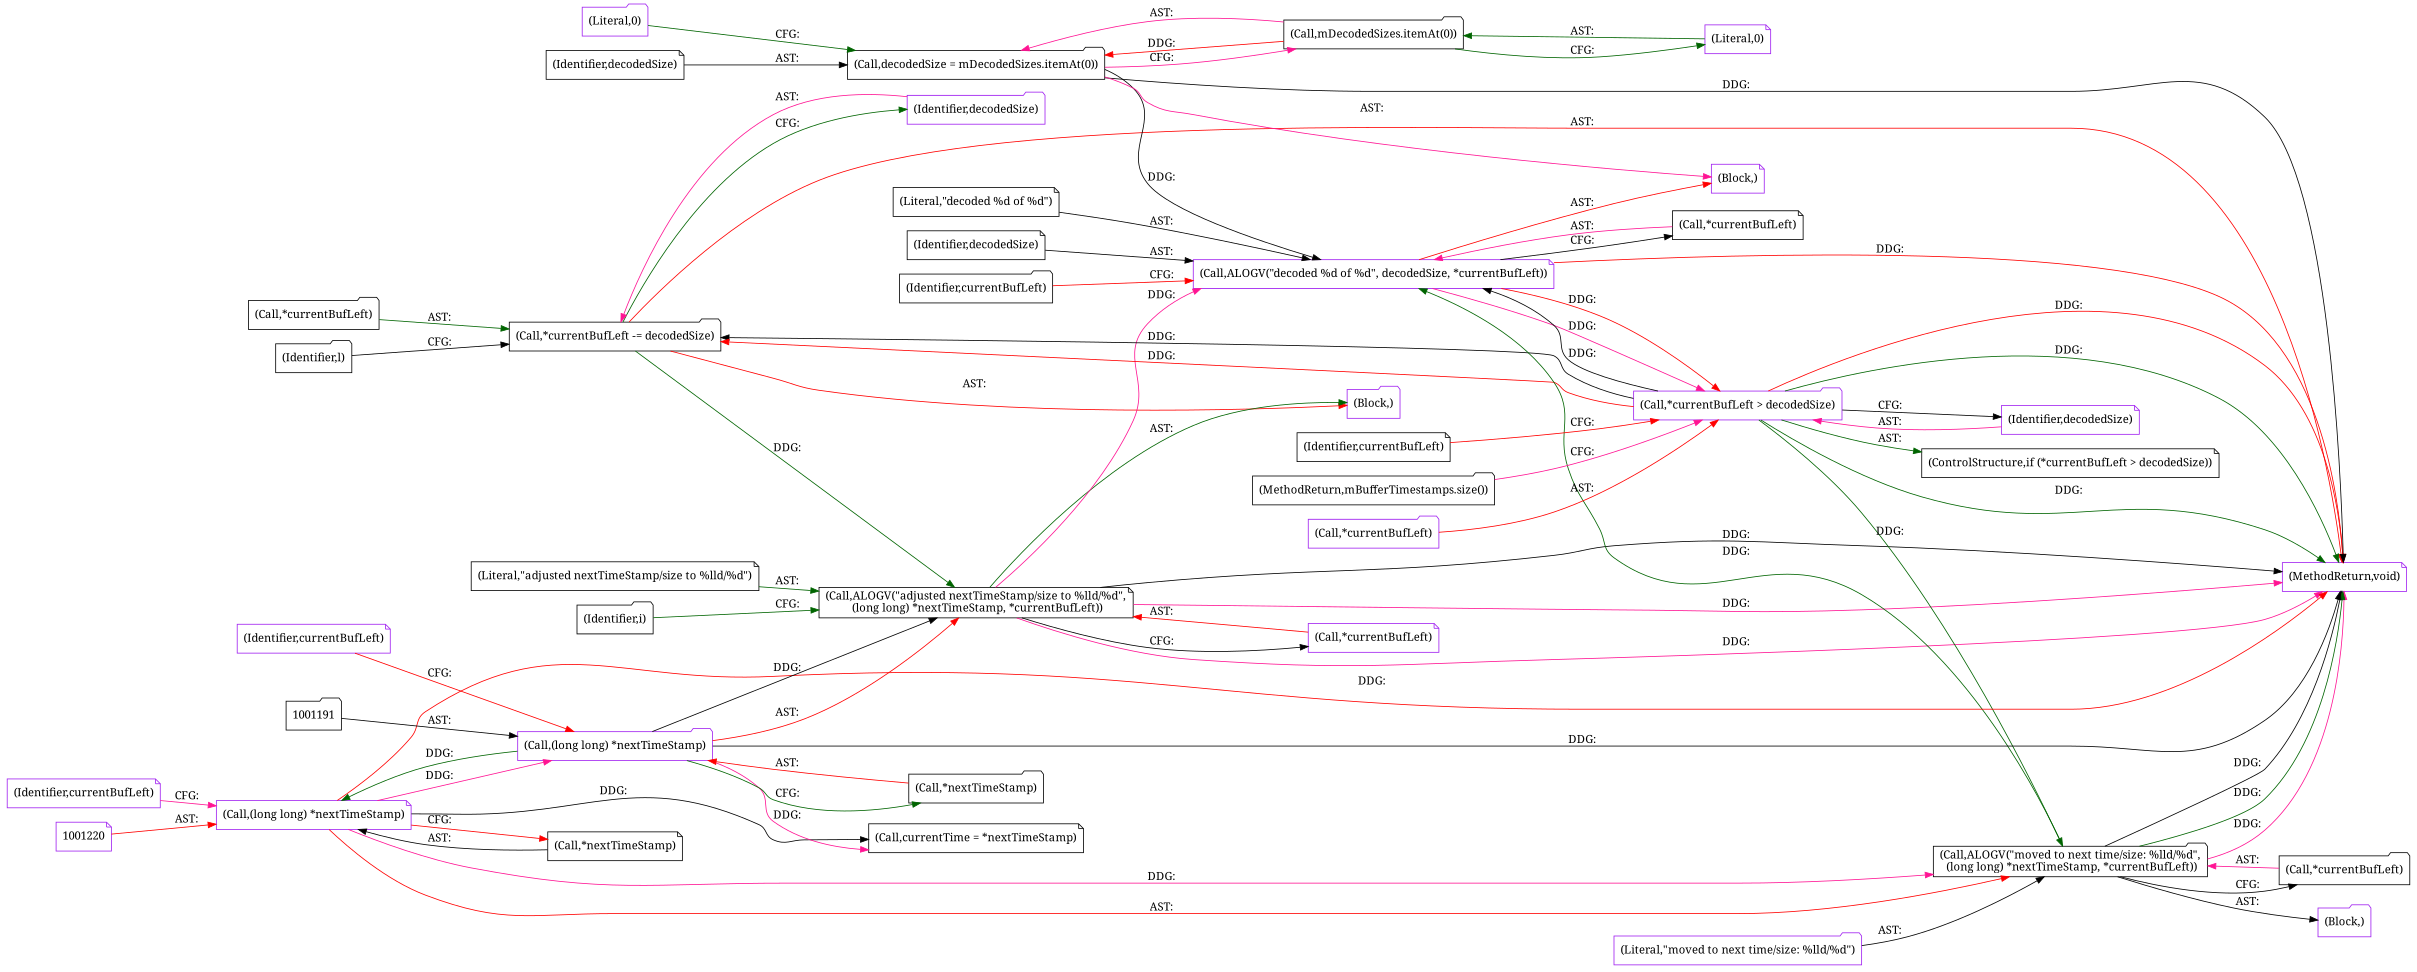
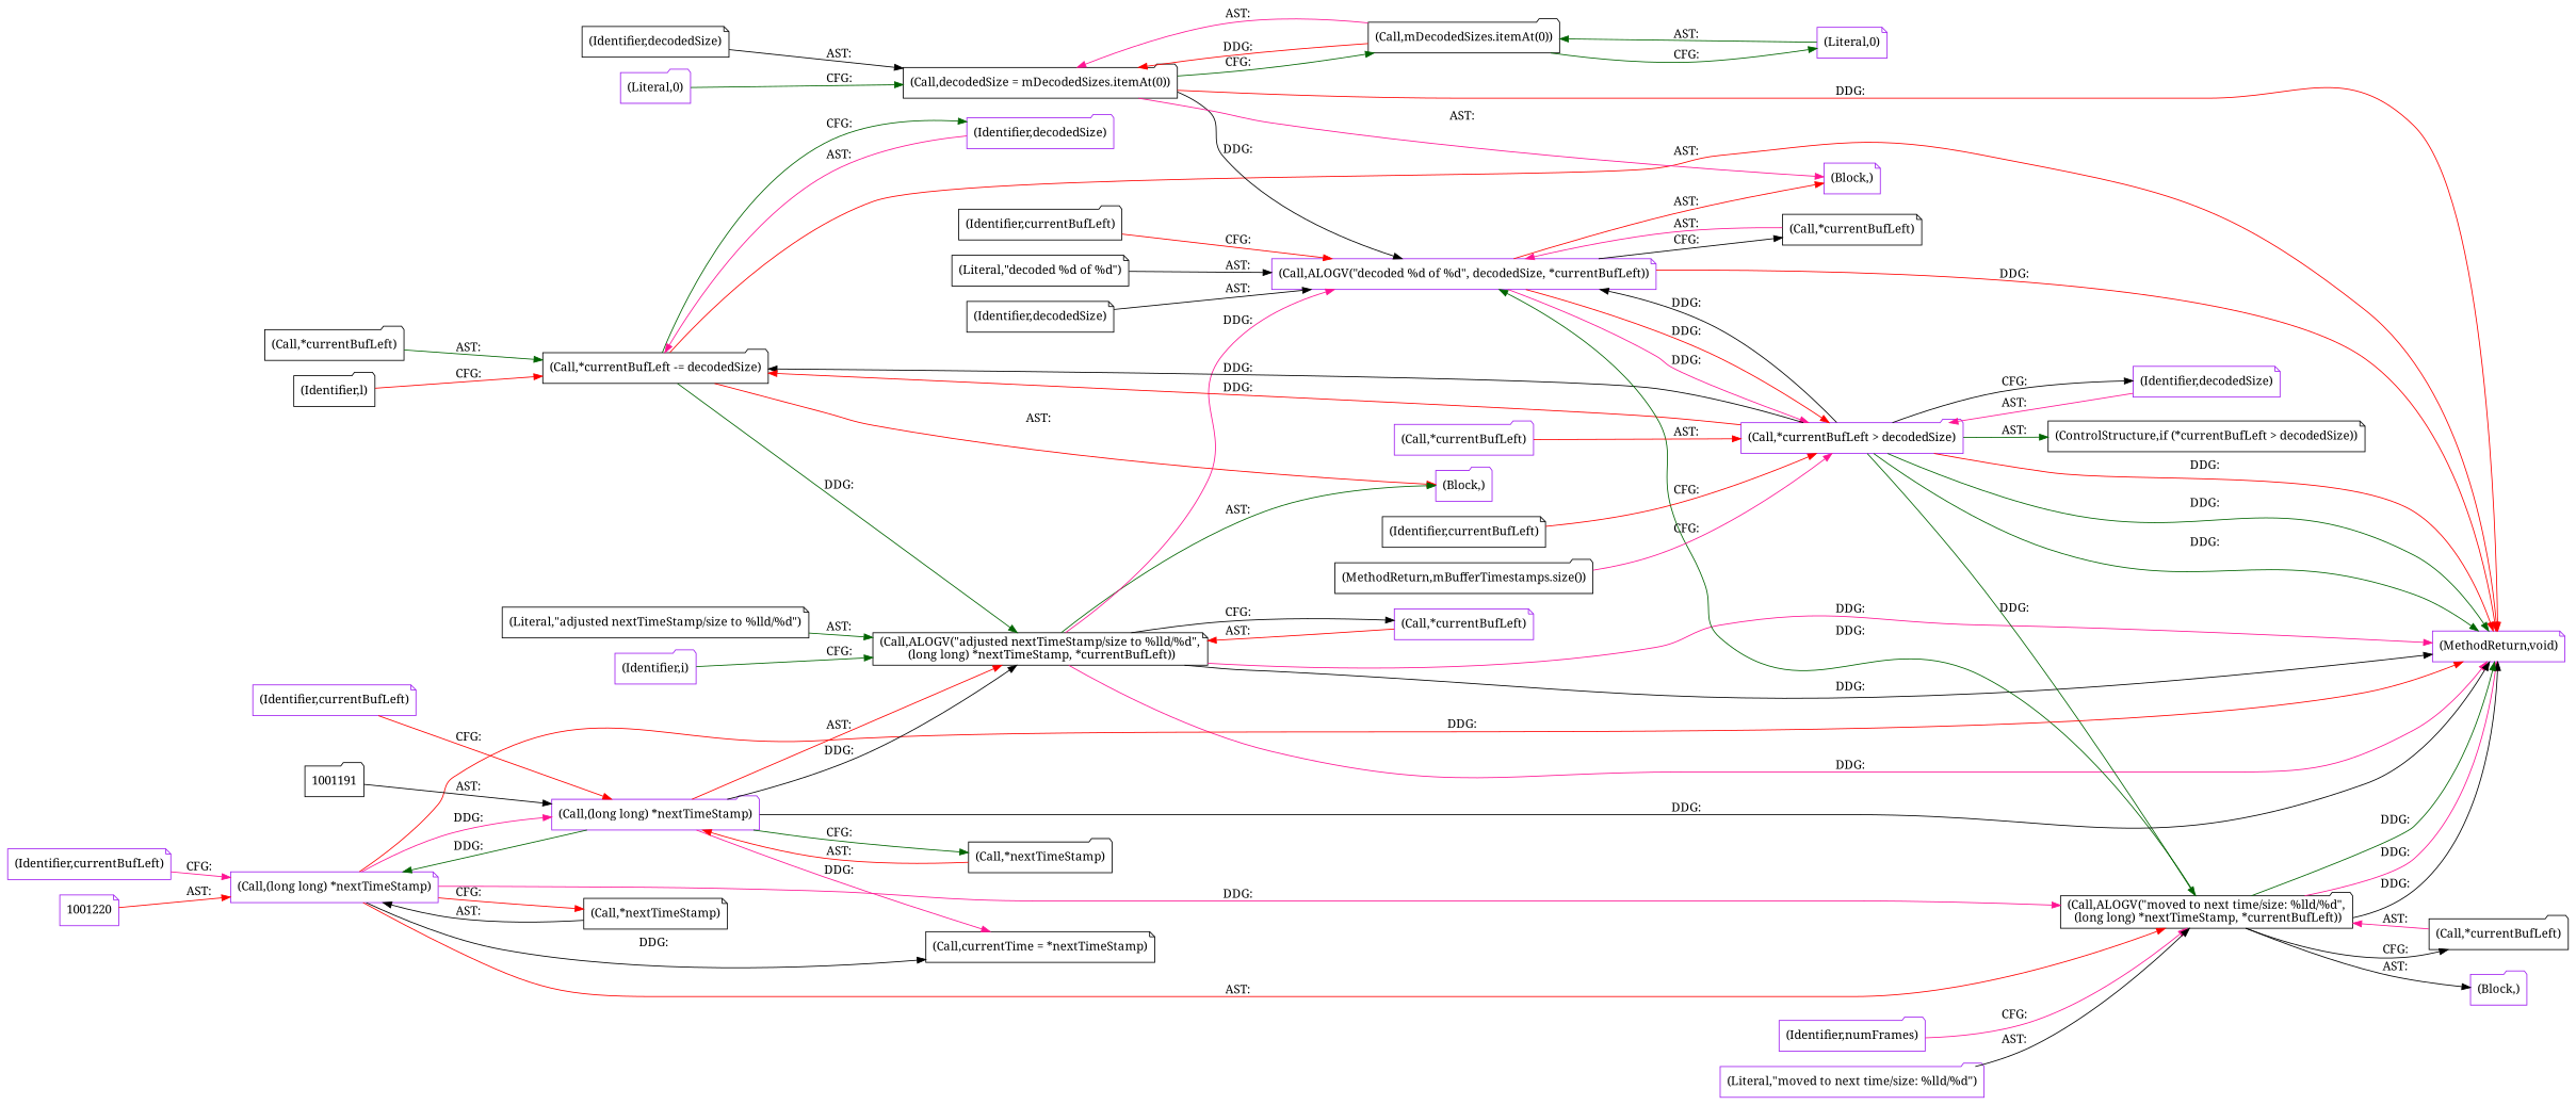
  digraph {
    fontname="Noto Serif"
    rankdir=LR
    node [color=black fontname="Noto Serif" shape=folder]
    edge [color=black fontname="Noto Serif"]
    n1 [label="(Call,*currentBufLeft -= decodedSize)"]
    n2 [label="(Call,ALOGV(\"adjusted nextTimeStamp/size to %lld/%d\",\n (long long) *nextTimeStamp, *currentBufLeft))" shape=note]
    n3 [color=purple label="(MethodReturn,void)" shape=note]
    n4 [color=purple label="(Identifier,decodedSize)"]
    n5 [color=purple label="(Block,)"]
    n6 [color=purple label="(Call,ALOGV(\"decoded %d of %d\", decodedSize, *currentBufLeft))" shape=note]
    n7 [color=purple label="(Call,*currentBufLeft)" shape=note]
    n8 [color=purple label="(Call,*currentBufLeft > decodedSize)"]
    n9 [label="(Call,ALOGV(\"moved to next time/size: %lld/%d\",\n (long long) *nextTimeStamp, *currentBufLeft))"]
    n10 [color=purple label="(Identifier,decodedSize)" shape=note]
    n11 [label="(ControlStructure,if (*currentBufLeft > decodedSize))" shape=note]
    n12 [label="(Call,*currentBufLeft)" shape=note]
    n13 [color=purple label="(Block,)" shape=note]
    n14 [color=purple label="(Block,)"]
    n15 [label="(Call,*currentBufLeft)"]
    n16 [label="(Call,decodedSize = mDecodedSizes.itemAt(0))"]
    n17 [label="(Call,mDecodedSizes.itemAt(0))"]
    n18 [color=purple label="(Literal,0)" shape=note]
    n19 [color=purple label="(Call,(long long) *nextTimeStamp)" shape=note]
    n20 [color=purple label="(Call,(long long) *nextTimeStamp)"]
    n21 [label="(Call,currentTime = *nextTimeStamp)" shape=note]
    n22 [label="(Call,*nextTimeStamp)" shape=note]
    n23 [label="(Call,*nextTimeStamp)"]
    n24 [label="(Identifier,l)"]
    n25 [color=purple label="(Call,*currentBufLeft)"]
    n26 [color=purple label="(Identifier,currentBufLeft)" shape=note]
    n27 [label="(Identifier,currentBufLeft)"]
    n28 [label="(Call,*currentBufLeft)"]
    n29 [label="(Identifier,currentBufLeft)" shape=note]
    n30 [color=purple label="(Identifier,currentBufLeft)" shape=note]
    n31 [label="(Identifier,decodedSize)" shape=note]
    n32 [color=purple label="(Literal,0)"]
    n33 [label="(MethodReturn,mBufferTimestamps.size())"]
    n34 [label="(Literal,\"decoded %d of %d\")" shape=note]
-   n35 [label="(Identifier,i)"]
+   n35 [color=purple label="(Identifier,i)"]
    n36 [label="(Identifier,decodedSize)" shape=note]
+   n37 [color=purple label="(Identifier,numFrames)"]
    n38 [label="(Literal,\"adjusted nextTimeStamp/size to %lld/%d\")" shape=note]
    n39 [color=purple label="(Literal,\"moved to next time/size: %lld/%d\")"]
    1001220 [color=purple shape=note]
    1001191
    n1 -> n2 [color=darkgreen label="DDG: "]
    n1 -> n3 [color=red label="AST: "]
    n1 -> n4 [color=darkgreen label="CFG: "]
    n1 -> n5 [color=red label="AST: "]
    n2 -> n3 [color=deeppink label="DDG: "]
    n2 -> n3 [label="DDG: "]
    n2 -> n3 [color=deeppink label="DDG: "]
    n2 -> n5 [color=darkgreen label="AST: "]
    n2 -> n6 [color=deeppink label="DDG: "]
    n2 -> n7 [label="CFG: "]
    n4 -> n1 [color=deeppink label="AST: "]
    n6 -> n3 [color=red label="DDG: "]
    n6 -> n8 [color=red label="DDG: "]
    n6 -> n8 [color=deeppink label="DDG: "]
    n6 -> n12 [label="CFG: "]
    n6 -> n13 [color=red label="AST: "]
    n7 -> n2 [color=red label="AST: "]
    n8 -> n1 [label="DDG: "]
    n8 -> n1 [color=red label="DDG: "]
    n8 -> n3 [color=red label="DDG: "]
    n8 -> n3 [color=darkgreen label="DDG: "]
    n8 -> n3 [color=darkgreen label="DDG: "]
    n8 -> n6 [label="DDG: "]
    n8 -> n9 [color=darkgreen label="DDG: "]
    n8 -> n10 [label="CFG: "]
    n8 -> n11 [color=darkgreen label="AST: "]
    n9 -> n3 [color=deeppink label="DDG: "]
    n9 -> n3 [label="DDG: "]
    n9 -> n3 [color=darkgreen label="DDG: "]
    n9 -> n6 [color=darkgreen label="DDG: "]
    n9 -> n14 [label="AST: "]
    n9 -> n15 [label="CFG: "]
    n10 -> n8 [color=deeppink label="AST: "]
    n12 -> n6 [color=deeppink label="AST: "]
    n15 -> n9 [color=deeppink label="AST: "]
-   n16 -> n3 [label="DDG: "]
+   n16 -> n3 [color=red label="DDG: "]
    n16 -> n6 [label="DDG: "]
    n16 -> n13 [color=deeppink label="AST: "]
-   n16 -> n17 [color=deeppink label="CFG: "]
+   n16 -> n17 [color=darkgreen label="CFG: "]
    n17 -> n16 [color=deeppink label="AST: "]
    n17 -> n16 [color=red label="DDG: "]
    n17 -> n18 [color=darkgreen label="CFG: "]
    n18 -> n17 [color=darkgreen label="AST: "]
    n19 -> n3 [color=red label="DDG: "]
    n19 -> n9 [color=red label="AST: "]
    n19 -> n9 [color=deeppink label="DDG: "]
    n19 -> n20 [color=deeppink label="DDG: "]
    n19 -> n21 [label="DDG: "]
    n19 -> n22 [color=red label="CFG: "]
    n20 -> n2 [color=red label="AST: "]
    n20 -> n2 [label="DDG: "]
    n20 -> n3 [label="DDG: "]
    n20 -> n19 [color=darkgreen label="DDG: "]
    n20 -> n21 [color=deeppink label="DDG: "]
    n20 -> n23 [color=darkgreen label="CFG: "]
    n22 -> n19 [label="AST: "]
    n23 -> n20 [color=red label="AST: "]
-   n24 -> n1 [label="CFG: "]
+   n24 -> n1 [color=red label="CFG: "]
    n25 -> n8 [color=red label="AST: "]
    n26 -> n19 [color=deeppink label="CFG: "]
    n27 -> n6 [color=red label="CFG: "]
    n28 -> n1 [color=darkgreen label="AST: "]
    n29 -> n8 [color=red label="CFG: "]
    n30 -> n20 [color=red label="CFG: "]
    n31 -> n16 [label="AST: "]
    n32 -> n16 [color=darkgreen label="CFG: "]
    n33 -> n8 [color=deeppink label="CFG: "]
    n34 -> n6 [label="AST: "]
    n35 -> n2 [color=darkgreen label="CFG: "]
    n36 -> n6 [label="AST: "]
+   n37 -> n9 [color=deeppink label="CFG: "]
    n38 -> n2 [color=darkgreen label="AST: "]
    n39 -> n9 [label="AST: "]
    1001220 -> n19 [color=red label="AST: "]
    1001191 -> n20 [label="AST: "]
  }
